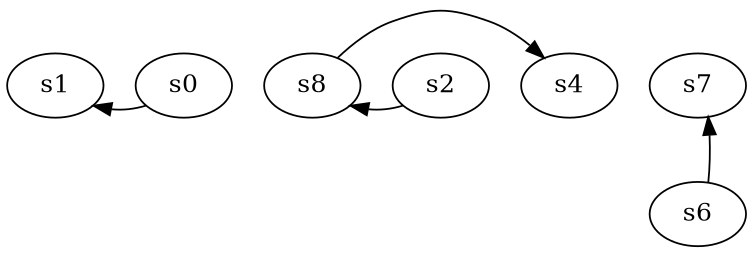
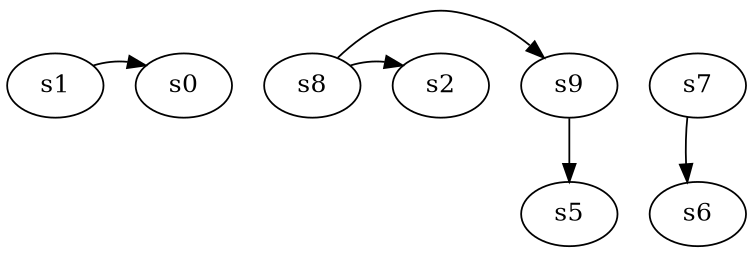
  digraph {
    fontname="DejaVu Serif"
    node [fontname="DejaVu Serif" player=1]
    edge [fontname="DejaVu Serif"]
    s1
    s0 [player=0]
    n3 [label=s8]
    s2 [player=0]
-   s4 [player=0]
+   s4 [player=0 label=s9]
+   s5
    s7
    s6 [player=0]
-   s0 -> s1 [constraint="time % 5 == 4"]
+   s1 -> s0 [constraint="time % 5 == 4"]
    n3 -> s4 [constraint="time % 5 == 2"]
-   s2 -> n3 [constraint="time == 0 || time == 3 || time == 8"]
-   s6 -> s7
+   n3 -> s2 [constraint="time == 0 || time == 3 || time == 8"]
+   s4 -> s5
+   s7 -> s6
  }
